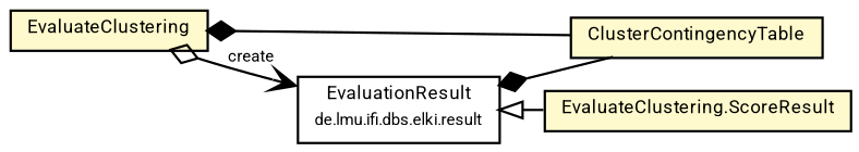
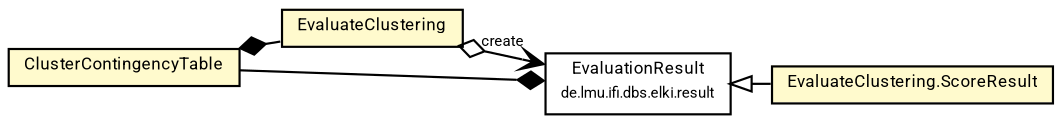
  digraph {
    nodesep=0.15
    rankdir=LR
    ranksep=0.25
    node [fontcolor=black fontname=Roboto fontsize=8 margin=0 shape=plaintext]
    edge [arrowhead=none arrowtail=diamond color=black dir=back fontname=Roboto fontsize=7 labelfontname=Roboto labelfontsize=7 weight=6]
    n1 [height=0 label=<<table title="de.lmu.ifi.dbs.elki.evaluation.clustering.ClusterContingencyTable" border="0" cellborder="1" cellspacing="0" cellpadding="2" bgcolor="LemonChiffon" href="ClusterContingencyTable.html" target="_parent"> 		<tr><td><table border="0" cellspacing="0" cellpadding="1"> 		<tr><td align="center" balign="center"> <font face="Roboto">ClusterContingencyTable</font> </td></tr> 		</table></td></tr> 		</table>> width=0]
    n2 [height=0 label=<<table title="de.lmu.ifi.dbs.elki.evaluation.clustering.EvaluateClustering" border="0" cellborder="1" cellspacing="0" cellpadding="2" bgcolor="LemonChiffon" href="EvaluateClustering.html" target="_parent"> 		<tr><td><table border="0" cellspacing="0" cellpadding="1"> 		<tr><td align="center" balign="center"> <font face="Roboto">EvaluateClustering</font> </td></tr> 		</table></td></tr> 		</table>> width=0]
    n3 [height=0 label=<<table title="de.lmu.ifi.dbs.elki.result.EvaluationResult" border="0" cellborder="1" cellspacing="0" cellpadding="2" href="../../result/EvaluationResult.html" target="_parent"> 		<tr><td><table border="0" cellspacing="0" cellpadding="1"> 		<tr><td align="center" balign="center"> <font face="Roboto">EvaluationResult</font> </td></tr> 		<tr><td align="center" balign="center"> <font face="Roboto" point-size="7.0">de.lmu.ifi.dbs.elki.result</font> </td></tr> 		</table></td></tr> 		</table>> width=0]
    n4 [height=0 label=<<table title="de.lmu.ifi.dbs.elki.evaluation.clustering.EvaluateClustering.ScoreResult" border="0" cellborder="1" cellspacing="0" cellpadding="2" bgcolor="lemonChiffon" href="EvaluateClustering.ScoreResult.html" target="_parent"> 		<tr><td><table border="0" cellspacing="0" cellpadding="1"> 		<tr><td align="center" balign="center"> <font face="Roboto">EvaluateClustering.ScoreResult</font> </td></tr> 		</table></td></tr> 		</table>> width=0]
-   n2 -> n1
+   n1 -> n2
    n2 -> n3 [arrowhead=open arrowtail=ediamond dir=both label=create weight=3]
    n3 -> n1
    n3 -> n4 [arrowtail=empty weight=10 arrowhead=""]
  }
